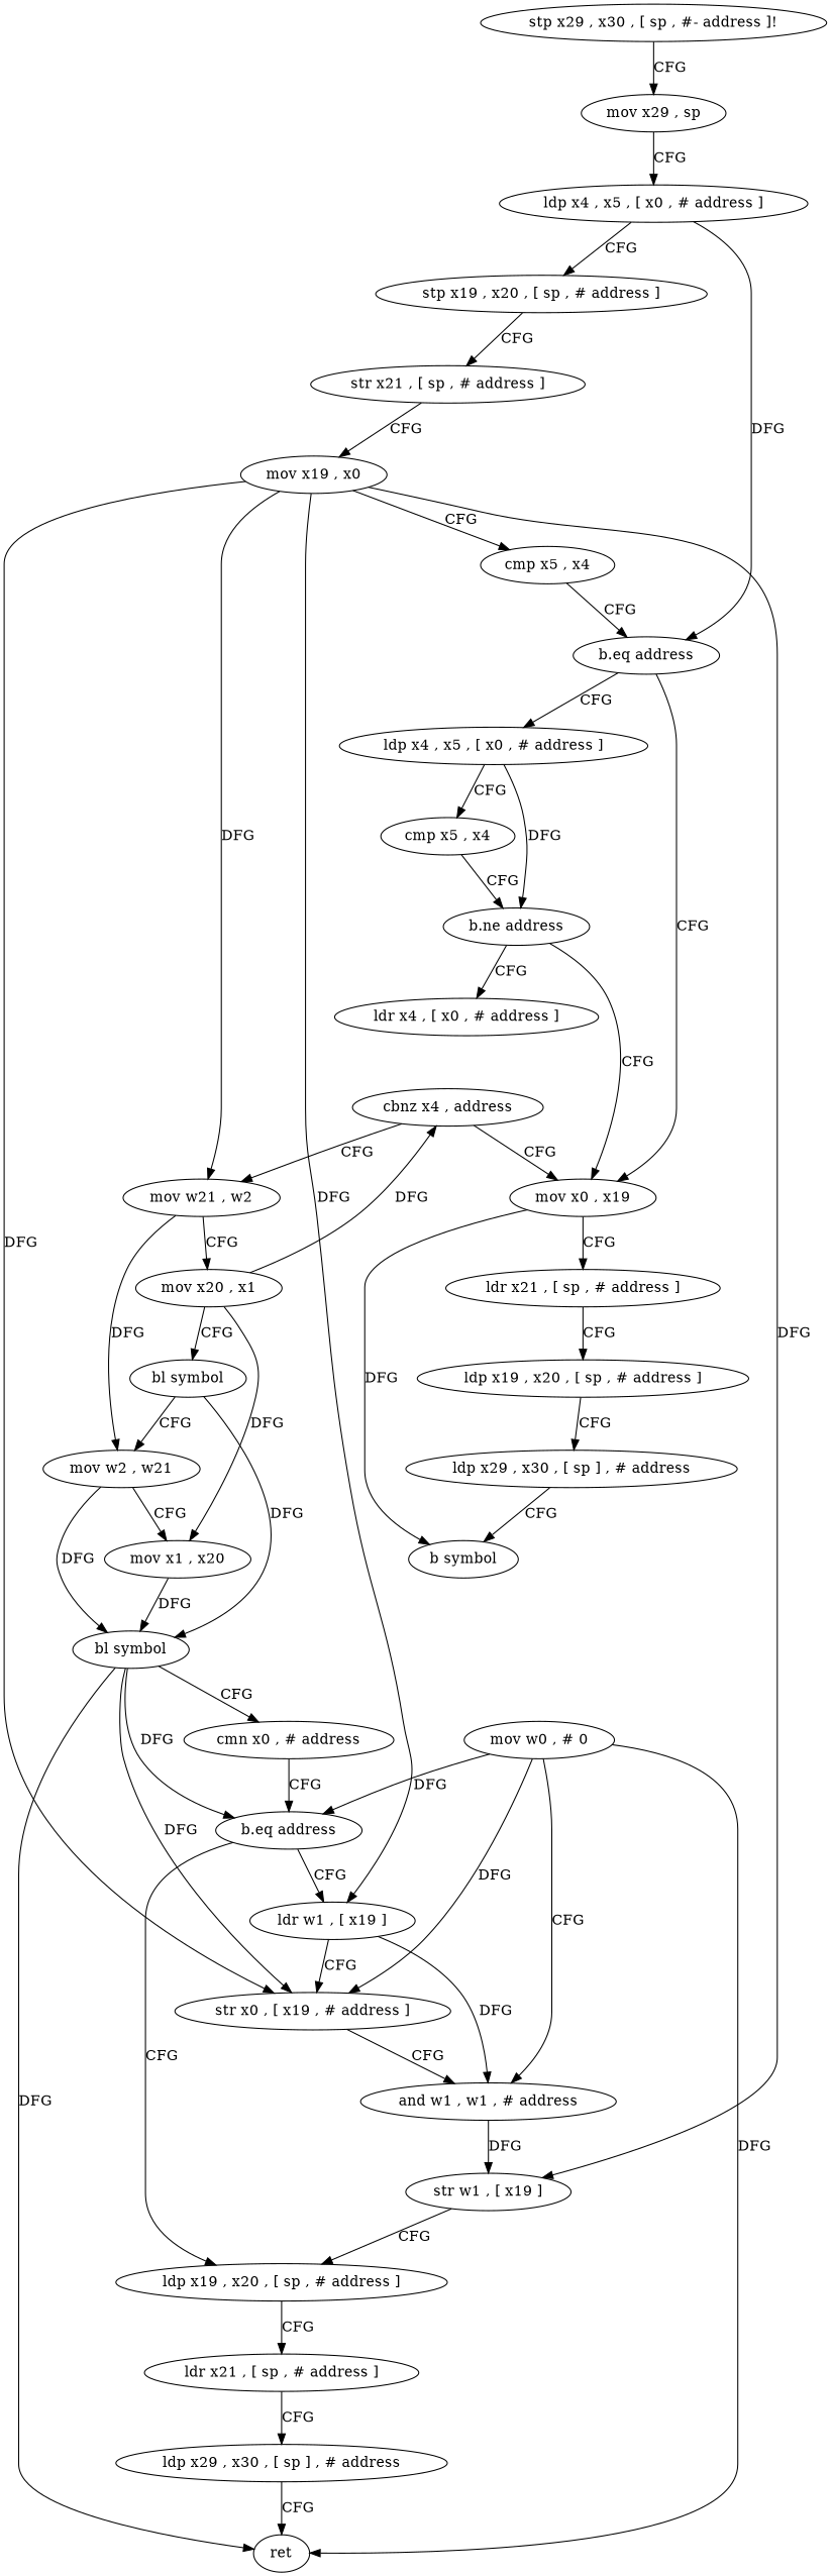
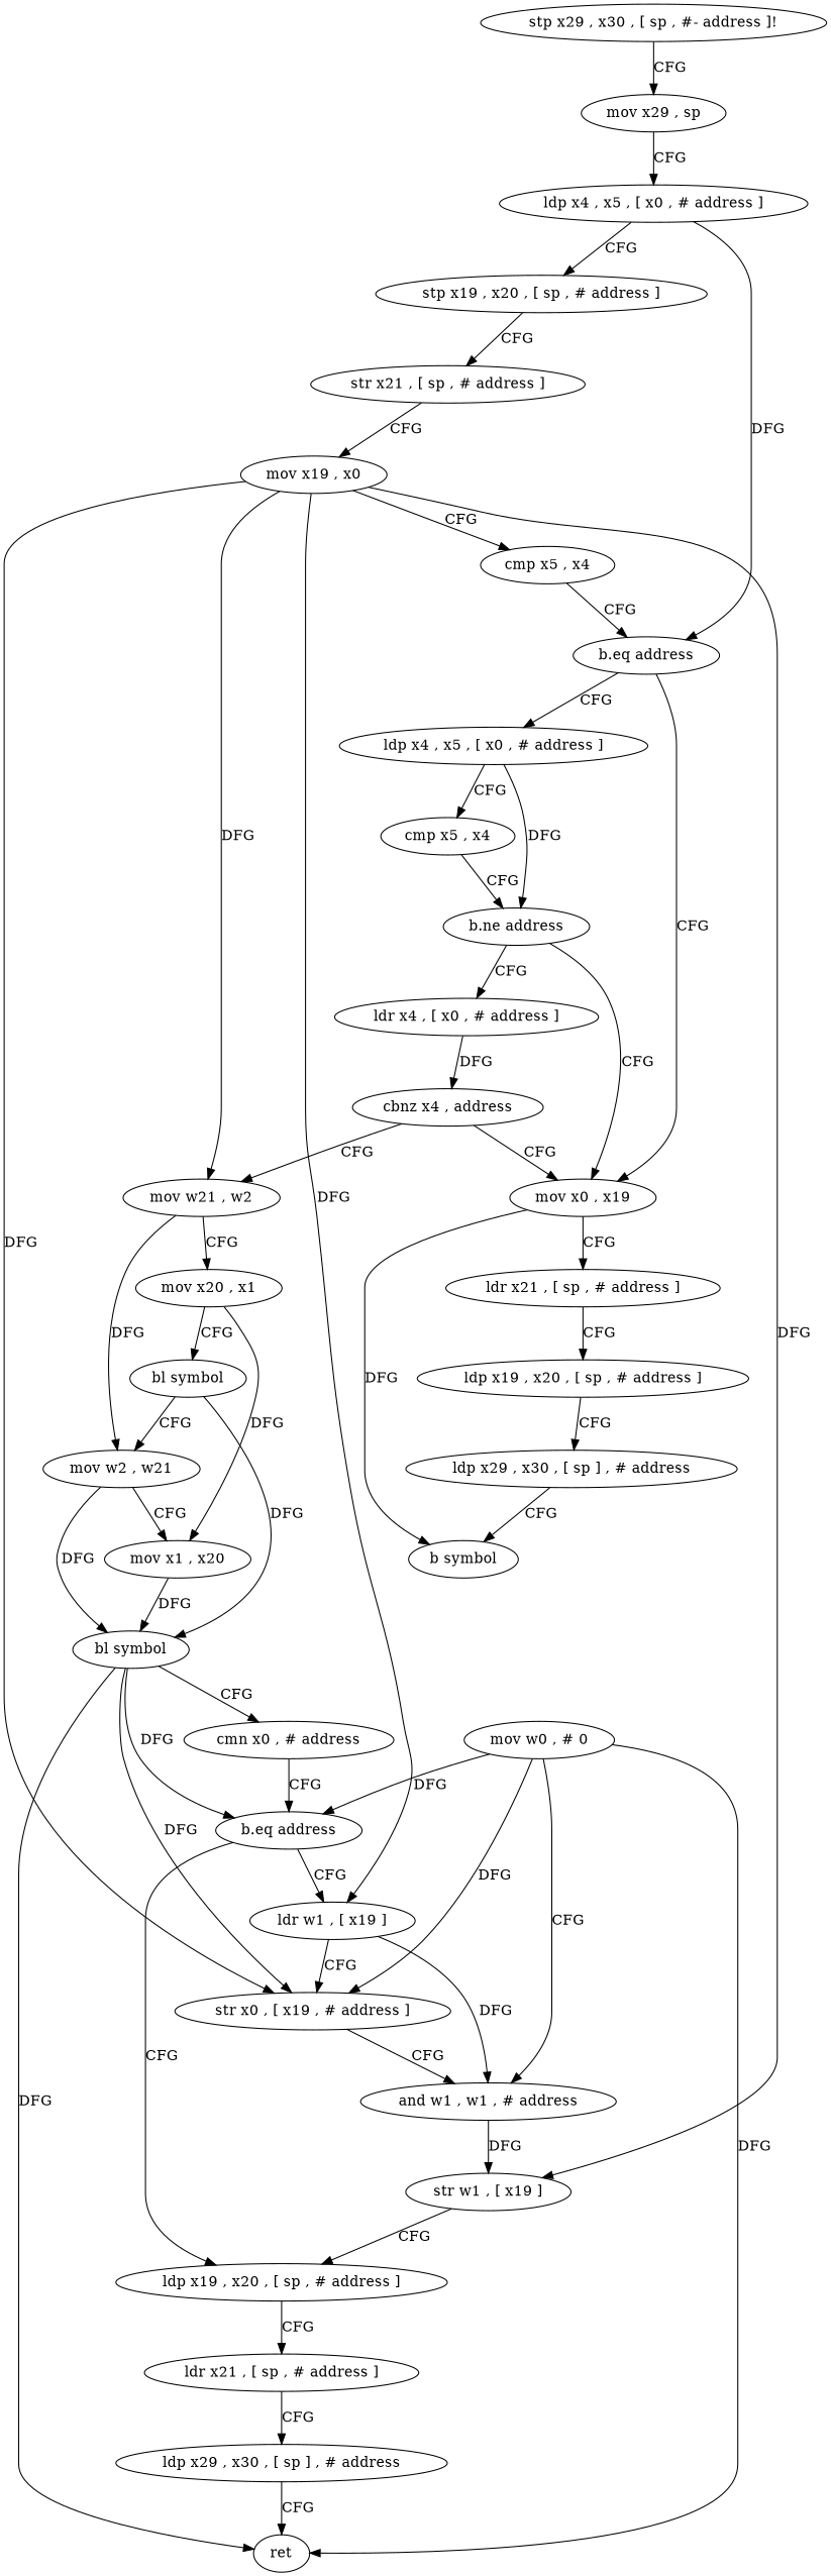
  digraph {
    n1 [label="stp x29 , x30 , [ sp , #- address ]!"]
    n2 [label="mov x29 , sp"]
    n3 [label="ldp x4 , x5 , [ x0 , # address ]"]
    n4 [label="stp x19 , x20 , [ sp , # address ]"]
    n5 [label="b.eq address"]
    n6 [label="str x21 , [ sp , # address ]"]
    n7 [label="mov x0 , x19"]
    n8 [label="ldp x4 , x5 , [ x0 , # address ]"]
    n9 [label="mov x19 , x0"]
    n10 [label="cmp x5 , x4"]
    n11 [label="ldr w1 , [ x19 ]"]
    n12 [label="str x0 , [ x19 , # address ]"]
    n13 [label="str w1 , [ x19 ]"]
    n14 [label="mov w21 , w2"]
    n15 [label="ldr x21 , [ sp , # address ]"]
    n16 [label="b symbol"]
    n17 [label="and w1 , w1 , # address"]
    n18 [label="ldp x19 , x20 , [ sp , # address ]"]
    n19 [label="cmp x5 , x4"]
    n20 [label="b.ne address"]
    n21 [label="ldr x4 , [ x0 , # address ]"]
    n22 [label="ldp x19 , x20 , [ sp , # address ]"]
    n23 [label="cbnz x4 , address"]
    n24 [label="ldp x29 , x30 , [ sp ] , # address"]
    n25 [label="mov x20 , x1"]
    n26 [label="mov w2 , w21"]
    n27 [label="bl symbol"]
    n28 [label="mov x1 , x20"]
    n29 [label="bl symbol"]
    n30 [label="cmn x0 , # address"]
    n31 [label="b.eq address"]
    n32 [label=ret]
    n33 [label="ldr x21 , [ sp , # address ]"]
    n34 [label="ldp x29 , x30 , [ sp ] , # address"]
    n35 [label="mov w0 , # 0"]
    n1 -> n2 [label=CFG]
    n2 -> n3 [label=CFG]
    n3 -> n4 [label=CFG]
    n3 -> n5 [label=DFG]
    n4 -> n6 [label=CFG]
    n5 -> n7 [label=CFG]
    n5 -> n8 [label=CFG]
    n6 -> n9 [label=CFG]
    n7 -> n15 [label=CFG]
    n7 -> n16 [label=DFG]
    n8 -> n19 [label=CFG]
    n8 -> n20 [label=DFG]
    n9 -> n10 [label=CFG]
    n9 -> n11 [label=DFG]
    n9 -> n12 [label=DFG]
    n9 -> n13 [label=DFG]
    n9 -> n14 [label=DFG]
    n10 -> n5 [label=CFG]
    n11 -> n12 [label=CFG]
    n11 -> n17 [label=DFG]
    n12 -> n17 [label=CFG]
    n13 -> n18 [label=CFG]
    n14 -> n25 [label=CFG]
    n14 -> n26 [label=DFG]
    n15 -> n22 [label=CFG]
    n17 -> n13 [label=DFG]
    n18 -> n33 [label=CFG]
    n19 -> n20 [label=CFG]
    n20 -> n7 [label=CFG]
    n20 -> n21 [label=CFG]
-   n25 -> n23 [label=DFG]
+   n21 -> n23 [label=DFG]
    n22 -> n24 [label=CFG]
    n23 -> n7 [label=CFG]
    n23 -> n14 [label=CFG]
    n24 -> n16 [label=CFG]
    n25 -> n27 [label=CFG]
    n25 -> n28 [label=DFG]
    n26 -> n28 [label=CFG]
    n26 -> n29 [label=DFG]
    n27 -> n26 [label=CFG]
    n27 -> n29 [label=DFG]
    n28 -> n29 [label=DFG]
    n29 -> n12 [label=DFG]
    n29 -> n30 [label=CFG]
    n29 -> n31 [label=DFG]
    n29 -> n32 [label=DFG]
    n30 -> n31 [label=CFG]
    n31 -> n11 [label=CFG]
    n31 -> n18 [label=CFG]
    n33 -> n34 [label=CFG]
    n34 -> n32 [label=CFG]
    n35 -> n12 [label=DFG]
    n35 -> n17 [label=CFG]
    n35 -> n31 [label=DFG]
    n35 -> n32 [label=DFG]
  }
